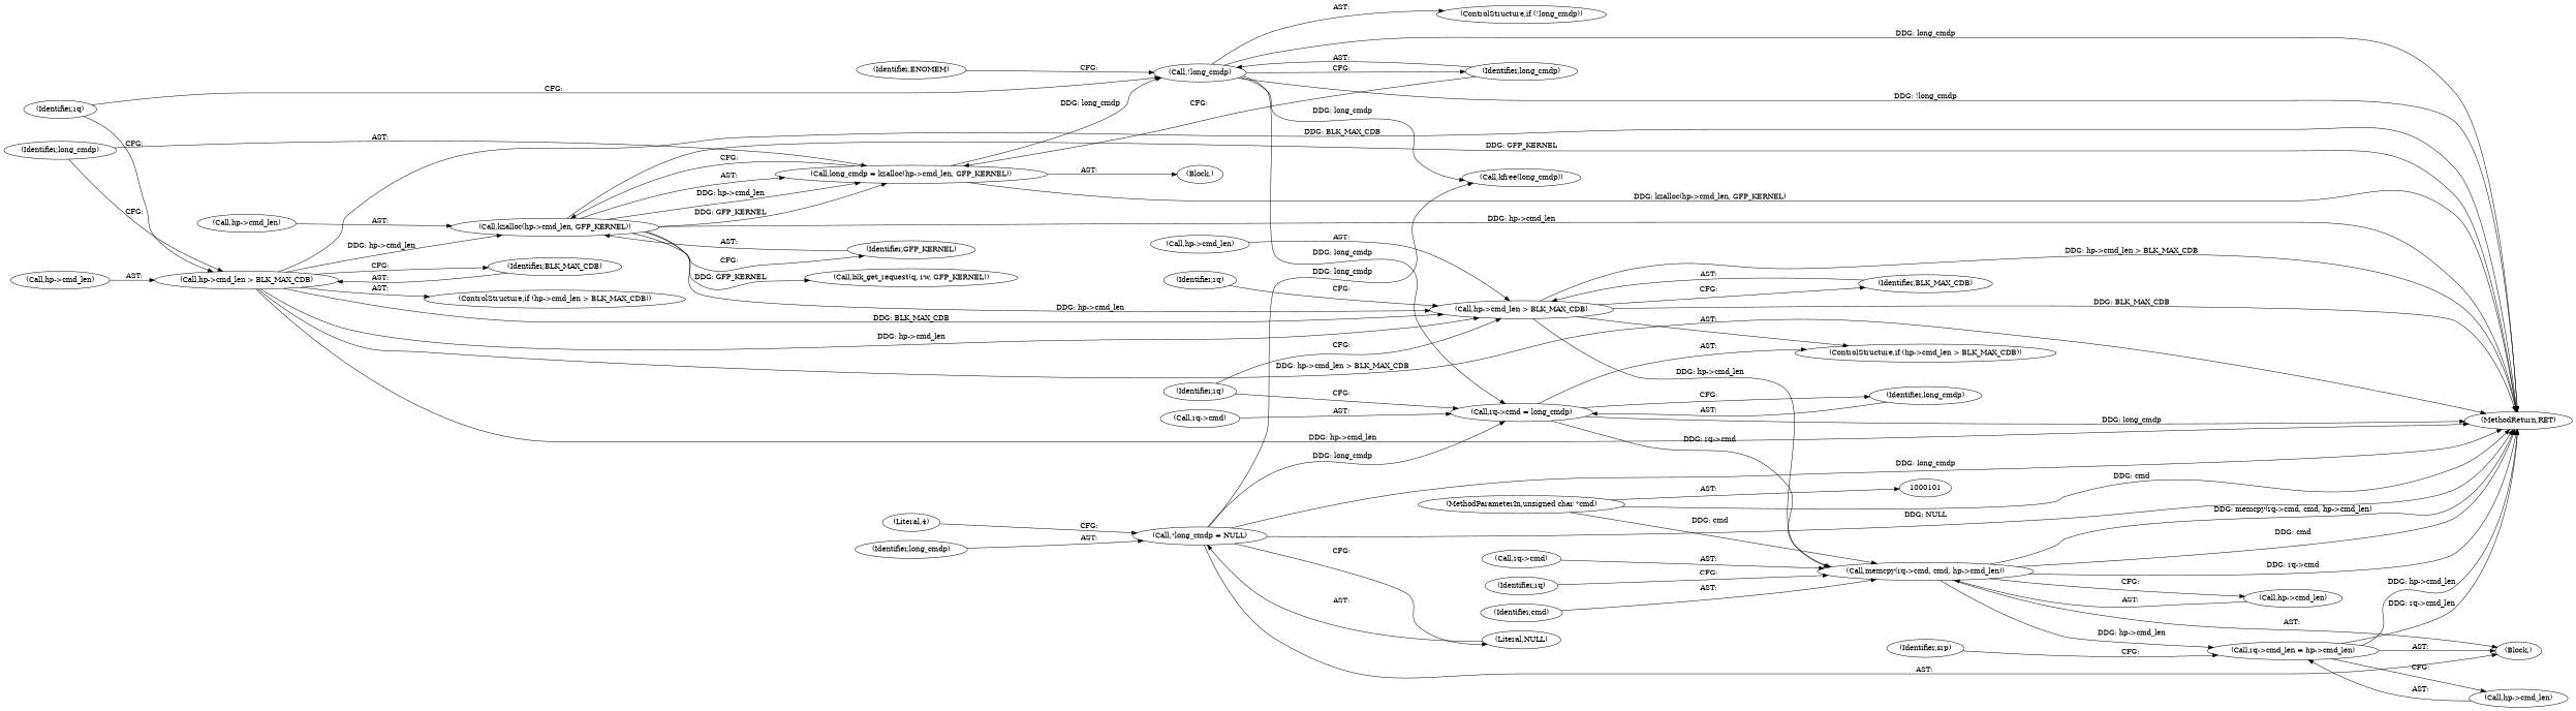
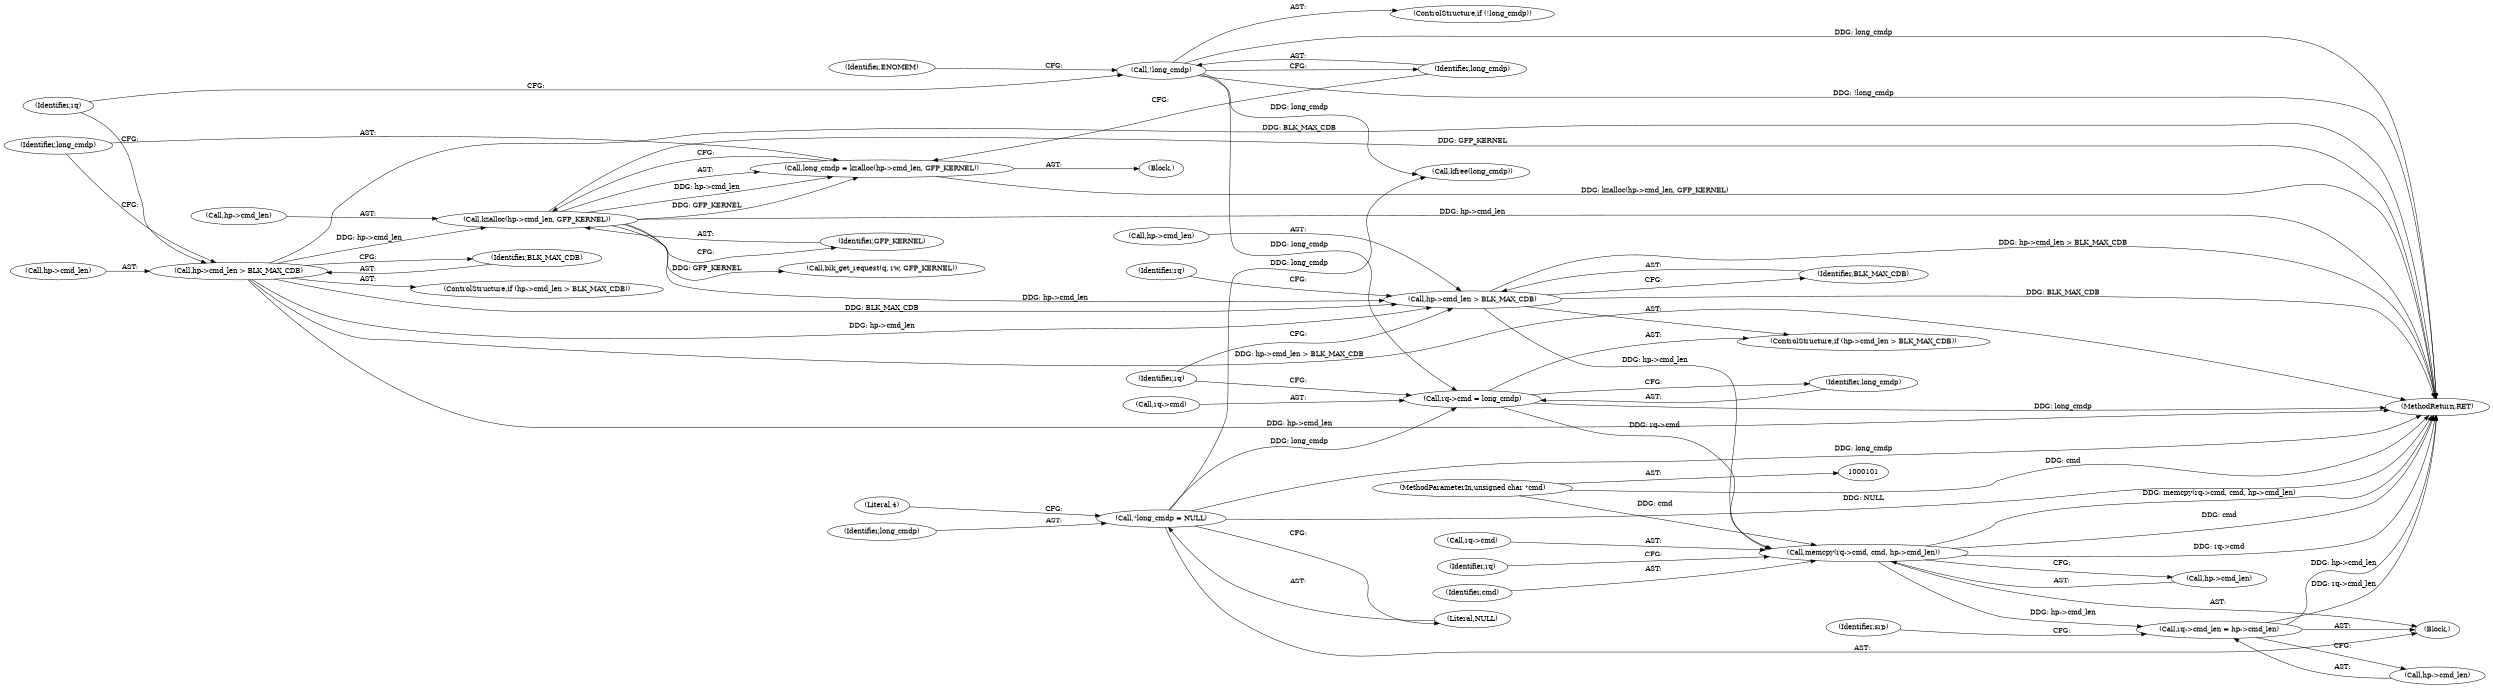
  digraph {
    rankdir=LR
    n1 [label="(Call,memcpy(rq->cmd, cmd, hp->cmd_len))"]
    n2 [label="(Call,rq->cmd_len = hp->cmd_len)"]
    n3 [label="(Block,)"]
    n4 [label="(MethodReturn,RET)"]
    n5 [label="(Call,hp->cmd_len)"]
    n6 [label="(Call,hp->cmd_len)"]
    n7 [label="(Call,rq->cmd = long_cmdp)"]
    n8 [label="(Identifier,long_cmdp)"]
    n9 [label="(ControlStructure,if (hp->cmd_len > BLK_MAX_CDB))"]
    n10 [label="(Call,*long_cmdp = NULL)"]
    n11 [label="(Literal,NULL)"]
    n12 [label="(Call,kfree(long_cmdp))"]
    n13 [label="(Call,!long_cmdp)"]
    n14 [label="(Identifier,long_cmdp)"]
    n15 [label="(ControlStructure,if (!long_cmdp))"]
    n16 [label="(Call,long_cmdp = kzalloc(hp->cmd_len, GFP_KERNEL))"]
    n17 [label="(Call,kzalloc(hp->cmd_len, GFP_KERNEL))"]
    n18 [label="(Block,)"]
    n19 [label="(Call,hp->cmd_len > BLK_MAX_CDB)"]
    n20 [label="(Identifier,GFP_KERNEL)"]
    n21 [label="(Call,blk_get_request(q, rw, GFP_KERNEL))"]
    n22 [label="(Identifier,BLK_MAX_CDB)"]
    n23 [label="(Call,hp->cmd_len > BLK_MAX_CDB)"]
    n24 [label="(Identifier,BLK_MAX_CDB)"]
    n25 [label="(ControlStructure,if (hp->cmd_len > BLK_MAX_CDB))"]
    n26 [label="(MethodParameterIn,unsigned char *cmd)"]
    1000101
    n28 [label="(Call,hp->cmd_len)"]
    n29 [label="(Identifier,rq)"]
    n30 [label="(Identifier,cmd)"]
    n31 [label="(Call,hp->cmd_len)"]
    n32 [label="(Call,rq->cmd)"]
    n33 [label="(Identifier,ENOMEM)"]
    n34 [label="(Identifier,rq)"]
    n35 [label="(Identifier,long_cmdp)"]
    n36 [label="(Call,hp->cmd_len)"]
    n37 [label="(Identifier,rq)"]
    n38 [label="(Identifier,rq)"]
    n39 [label="(Call,rq->cmd)"]
    n40 [label="(Identifier,srp)"]
    n41 [label="(Literal,4)"]
    n42 [label="(Identifier,long_cmdp)"]
    n1 -> n2 [label="DDG: hp->cmd_len"]
    n1 -> n3 [label="AST: "]
    n1 -> n4 [label="DDG: rq->cmd"]
    n1 -> n4 [label="DDG: memcpy(rq->cmd, cmd, hp->cmd_len)"]
    n1 -> n4 [label="DDG: cmd"]
    n1 -> n5 [label="CFG: "]
    n2 -> n3 [label="AST: "]
    n2 -> n4 [label="DDG: hp->cmd_len"]
    n2 -> n4 [label="DDG: rq->cmd_len"]
    n2 -> n6 [label="CFG: "]
    n5 -> n1 [label="AST: "]
    n6 -> n2 [label="AST: "]
    n7 -> n1 [label="DDG: rq->cmd"]
    n7 -> n4 [label="DDG: long_cmdp"]
    n7 -> n8 [label="CFG: "]
    n7 -> n9 [label="AST: "]
    n8 -> n7 [label="AST: "]
    n10 -> n3 [label="AST: "]
    n10 -> n4 [label="DDG: long_cmdp"]
    n10 -> n4 [label="DDG: NULL"]
    n10 -> n7 [label="DDG: long_cmdp"]
    n10 -> n11 [label="CFG: "]
    n10 -> n12 [label="DDG: long_cmdp"]
    n11 -> n10 [label="AST: "]
    n13 -> n4 [label="DDG: long_cmdp"]
    n13 -> n4 [label="DDG: !long_cmdp"]
    n13 -> n7 [label="DDG: long_cmdp"]
    n13 -> n12 [label="DDG: long_cmdp"]
    n13 -> n14 [label="CFG: "]
    n13 -> n15 [label="AST: "]
    n14 -> n13 [label="AST: "]
    n14 -> n16 [label="CFG: "]
    n16 -> n4 [label="DDG: kzalloc(hp->cmd_len, GFP_KERNEL)"]
-   n16 -> n13 [label="DDG: long_cmdp"]
    n16 -> n17 [label="CFG: "]
    n16 -> n18 [label="AST: "]
    n17 -> n4 [label="DDG: hp->cmd_len"]
    n17 -> n4 [label="DDG: GFP_KERNEL"]
    n17 -> n16 [label="AST: "]
    n17 -> n16 [label="DDG: hp->cmd_len"]
    n17 -> n16 [label="DDG: GFP_KERNEL"]
    n17 -> n19 [label="DDG: hp->cmd_len"]
    n17 -> n20 [label="CFG: "]
    n17 -> n21 [label="DDG: GFP_KERNEL"]
    n19 -> n1 [label="DDG: hp->cmd_len"]
    n19 -> n4 [label="DDG: hp->cmd_len > BLK_MAX_CDB"]
    n19 -> n4 [label="DDG: BLK_MAX_CDB"]
    n19 -> n9 [label="AST: "]
    n19 -> n22 [label="CFG: "]
    n20 -> n17 [label="AST: "]
    n22 -> n19 [label="AST: "]
    n23 -> n4 [label="DDG: BLK_MAX_CDB"]
    n23 -> n4 [label="DDG: hp->cmd_len > BLK_MAX_CDB"]
    n23 -> n4 [label="DDG: hp->cmd_len"]
    n23 -> n17 [label="DDG: hp->cmd_len"]
    n23 -> n19 [label="DDG: hp->cmd_len"]
    n23 -> n19 [label="DDG: BLK_MAX_CDB"]
    n23 -> n24 [label="CFG: "]
    n23 -> n25 [label="AST: "]
    n24 -> n23 [label="AST: "]
    n26 -> n1 [label="DDG: cmd"]
    n26 -> n4 [label="DDG: cmd"]
    n26 -> 1000101 [label="AST: "]
    n28 -> n17 [label="AST: "]
    n29 -> n19 [label="CFG: "]
    n30 -> n1 [label="AST: "]
    n31 -> n23 [label="AST: "]
    n32 -> n1 [label="AST: "]
    n33 -> n13 [label="CFG: "]
    n34 -> n7 [label="CFG: "]
    n34 -> n19 [label="CFG: "]
    n35 -> n16 [label="AST: "]
    n35 -> n23 [label="CFG: "]
    n36 -> n19 [label="AST: "]
    n37 -> n13 [label="CFG: "]
    n37 -> n23 [label="CFG: "]
    n38 -> n1 [label="CFG: "]
    n39 -> n7 [label="AST: "]
    n40 -> n2 [label="CFG: "]
    n41 -> n10 [label="CFG: "]
    n42 -> n10 [label="AST: "]
  }
